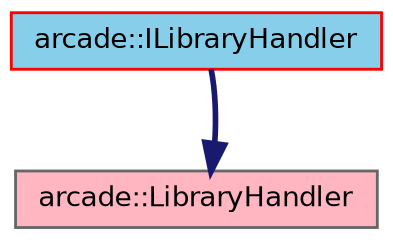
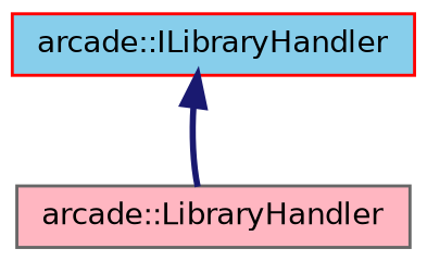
  digraph {
    node [fontname=Helvetica fontsize=10 shape=record style=filled]
    n1 [color=red fillcolor=skyblue fontcolor=black height=0.2 label="arcade::ILibraryHandler" width=0.4]
    n2 [color=gray40 fillcolor=lightpink height=0.2 label="arcade::LibraryHandler" width=0.4]
-   n2 -> n1 [color=midnightblue dir=back fontname=Helvetica fontsize=10 labelfontname=Helvetica labelfontsize=10 style=bold]
+   n1 -> n2 [color=midnightblue dir=back fontname=Helvetica fontsize=10 labelfontname=Helvetica labelfontsize=10 style=bold]
  }
